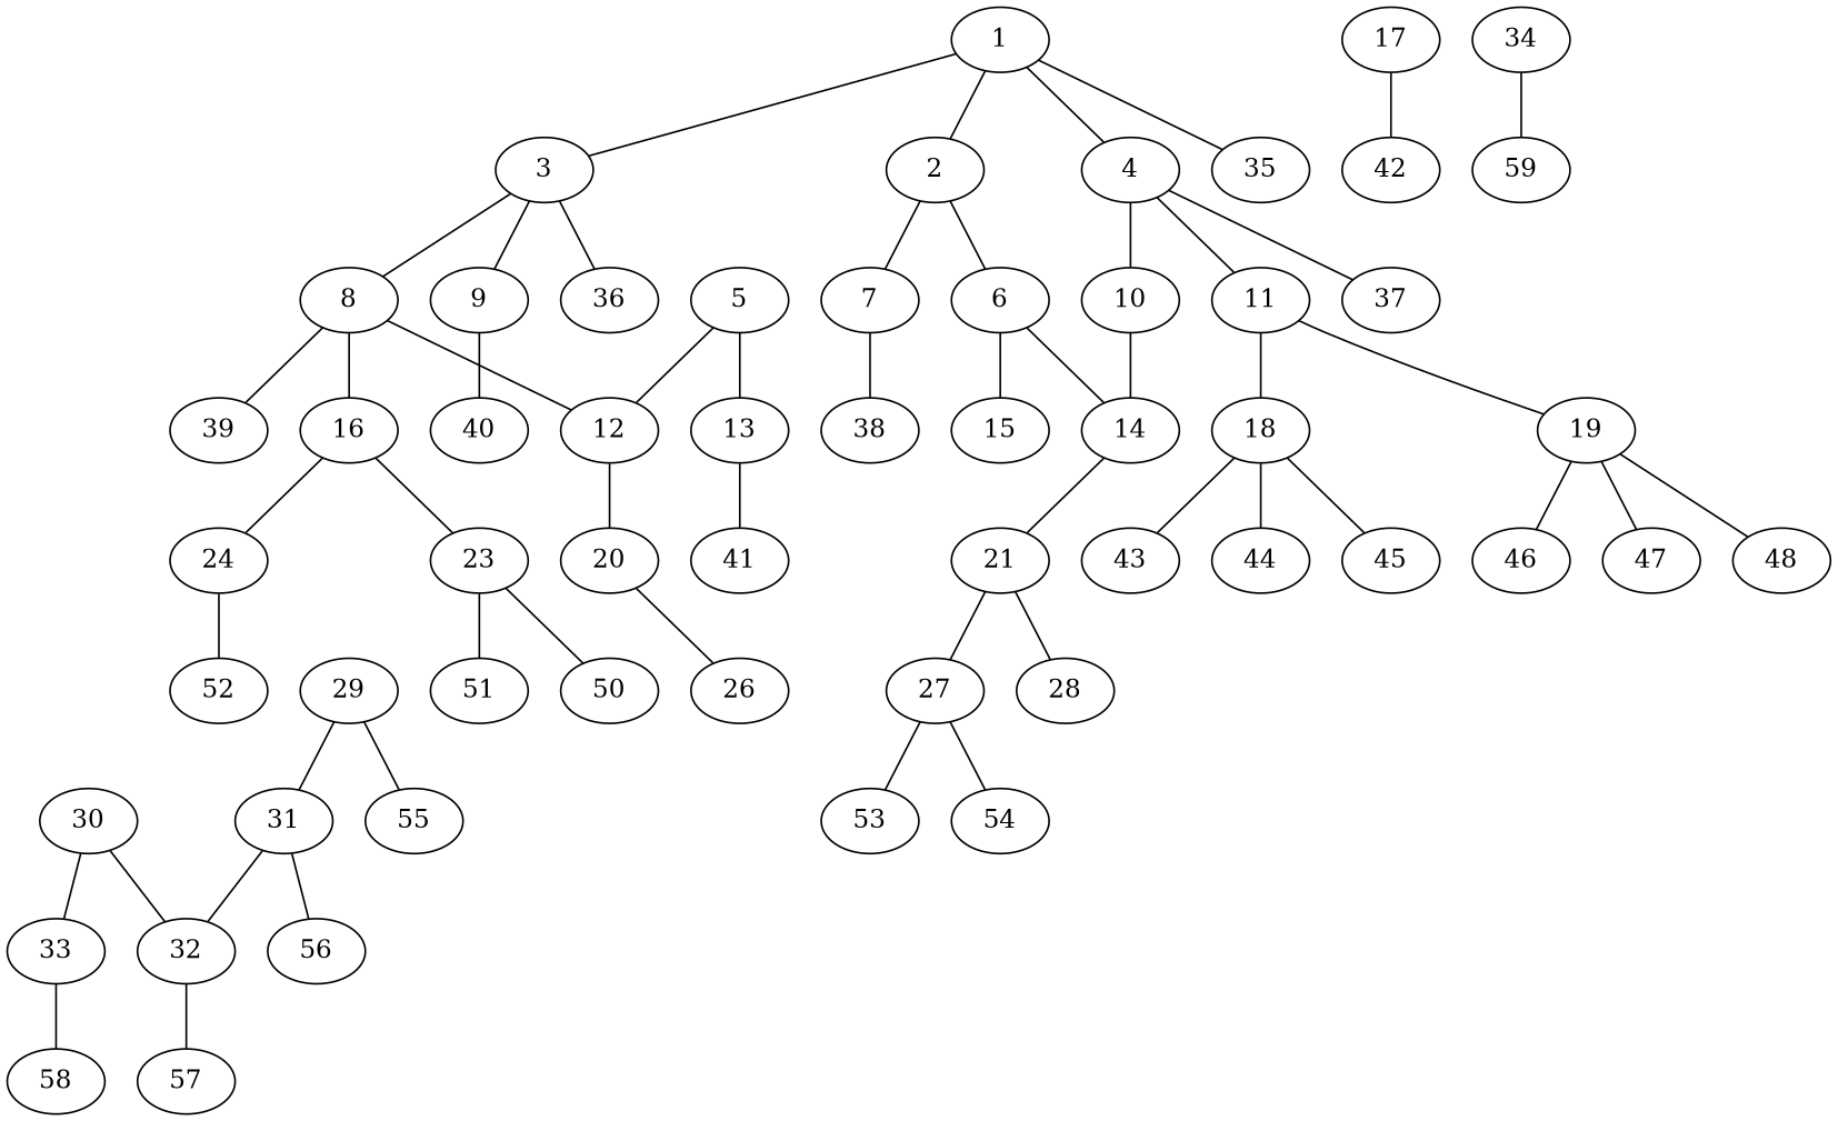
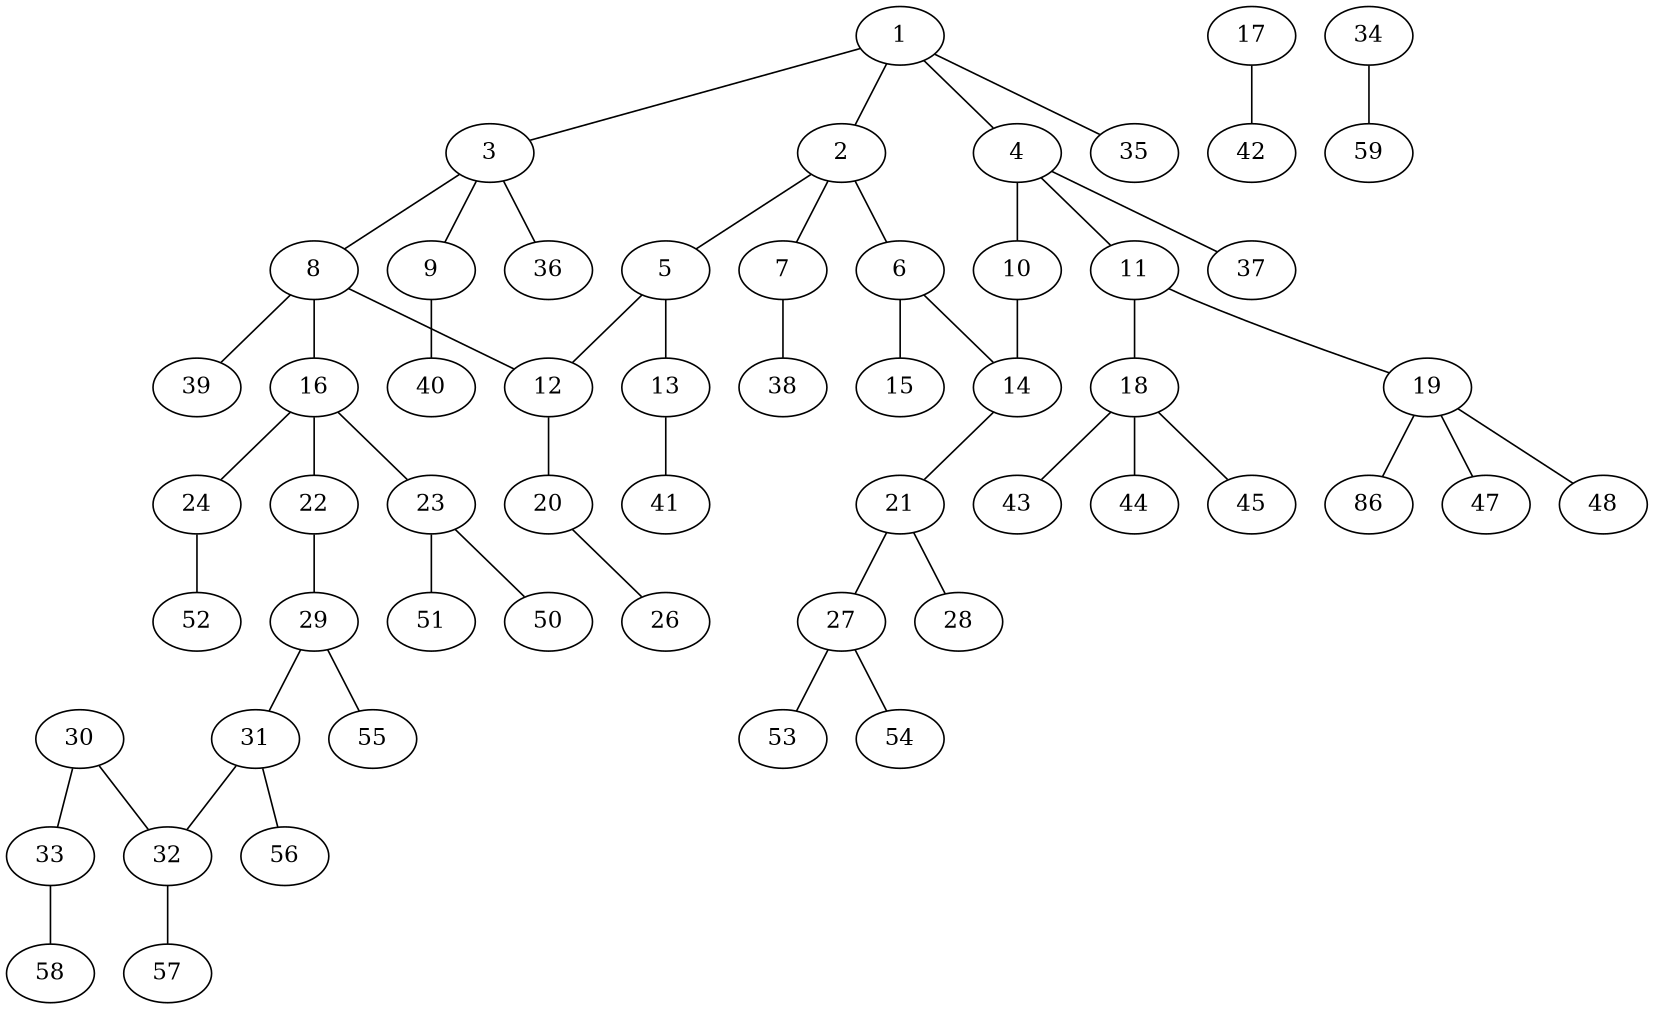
  graph {
    node [chem=H]
    edge [valence=1]
    1 [chem=C]
    2 [chem=C]
    3 [chem=C]
    4 [chem=C]
    35
    5 [chem=C]
    6 [chem=C]
    7 [chem=O]
    8 [chem=C]
    9 [chem=O]
    36
    10 [chem=C]
    11 [chem=N]
    37
    12 [chem=C]
    13 [chem=O]
    14 [chem=C]
    15 [chem=O]
    38
    16 [chem=C]
    39
    40
    18 [chem=C]
    19 [chem=C]
    20 [chem=C]
    41
    21 [chem=C]
+   22 [chem=C]
    23 [chem=C]
    24 [chem=O]
    17 [chem=O]
    42
    43
    44
    45
-   46
+   46 [label=86]
    47
    48
    26 [chem=O]
    27 [chem=N]
    28 [chem=O]
    29 [chem=C]
    50
    51
    52
    53
    54
    31 [chem=C]
    55
    30 [chem=C]
    32 [chem=C]
    33 [chem=O]
    56
    57
    58
    34 [chem=Cl]
    59
    1 -- 2
    1 -- 3
    1 -- 4
    1 -- 35
+   2 -- 5
    2 -- 6
    2 -- 7
    3 -- 8
    3 -- 9
    3 -- 36
    4 -- 10
    4 -- 11
    4 -- 37
    5 -- 12 [valence=2]
    5 -- 13
    6 -- 14
    6 -- 15 [valence=2]
    7 -- 38
    8 -- 12
    8 -- 16
    8 -- 39
    9 -- 40
    10 -- 14 [valence=2]
    11 -- 18
    11 -- 19
    12 -- 20
    13 -- 41
    14 -- 21
+   16 -- 22
    16 -- 23
    16 -- 24
    18 -- 43
    18 -- 44
    18 -- 45
    19 -- 46
    19 -- 47
    19 -- 48
    20 -- 26 [valence=2]
    21 -- 27
    21 -- 28 [valence=2]
+   22 -- 29
    23 -- 50
    23 -- 51
    24 -- 52
    17 -- 42
    27 -- 53
    27 -- 54
    29 -- 31 [valence=2]
    29 -- 55
    31 -- 32
    31 -- 56
    30 -- 32 [valence=2]
    30 -- 33
    32 -- 57
    33 -- 58
    34 -- 59
  }
